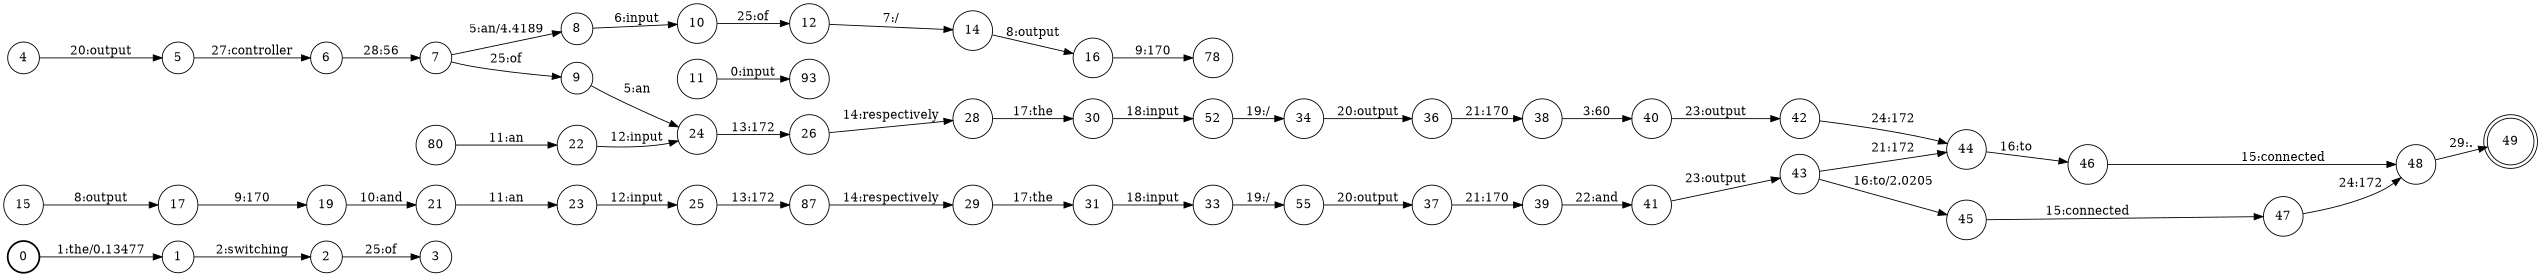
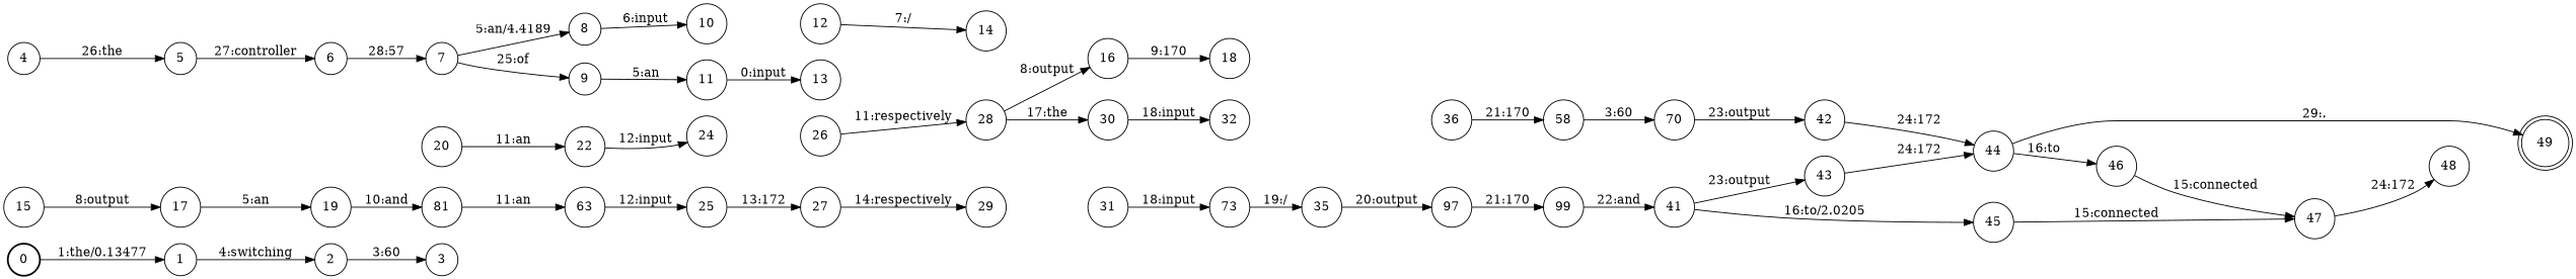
  digraph {
    nodesep=0.25
    rankdir=LR
    ranksep=0.4
    node [fontsize=14 shape=circle style=solid]
    edge [fontsize=14]
    n1 [label=0 style=bold]
    n2 [label=1]
    n3 [label=2]
    n4 [label=3]
    n5 [label=4]
    n6 [label=5]
    n7 [label=6]
    n8 [label=7]
    n9 [label=8]
    n10 [label=9]
    n11 [label=10]
    n12 [label=11]
    n13 [label=12]
-   n14 [label=93]
+   n14 [label=13]
    n15 [label=14]
    n16 [label=16]
    n17 [label=15]
    n18 [label=17]
-   n19 [label=78]
+   n19 [label=18]
    n20 [label=19]
-   n21 [label=21]
-   n22 [label=80]
+   n21 [label=81]
+   n22 [label=20]
    n23 [label=22]
-   n24 [label=23]
+   n24 [label=63]
    n25 [label=24]
    n26 [label=25]
    n27 [label=26]
-   n28 [label=87]
+   n28 [label=27]
    n29 [label=28]
    n30 [label=29]
    n31 [label=30]
    n32 [label=31]
-   n33 [label=52]
-   n34 [label=33]
-   n35 [label=34]
-   n36 [label=55]
+   n33 [label=32]
+   n34 [label=73]
+   n36 [label=35]
    n37 [label=36]
-   n38 [label=37]
-   n39 [label=38]
-   n40 [label=39]
-   n41 [label=40]
+   n38 [label=97]
+   n39 [label=58]
+   n40 [label=99]
+   n41 [label=70]
    n42 [label=41]
    n43 [label=42]
    n44 [label=43]
    n45 [label=44]
    n46 [label=45]
    n47 [label=46]
    n48 [label=47]
    n49 [label=48]
    n50 [label=49 shape=doublecircle]
    n1 -> n2 [label="1:the/0.13477"]
-   n2 -> n3 [label="2:switching"]
-   n3 -> n4 [label="25:of"]
-   n5 -> n6 [label="20:output"]
+   n2 -> n3 [label="4:switching"]
+   n3 -> n4 [label="3:60"]
+   n5 -> n6 [label="26:the"]
    n6 -> n7 [label="27:controller"]
-   n7 -> n8 [label="28:56"]
+   n7 -> n8 [label="28:57"]
    n8 -> n9 [label="5:an/4.4189"]
    n8 -> n10 [label="25:of"]
    n9 -> n11 [label="6:input"]
-   n10 -> n25 [label="5:an"]
-   n11 -> n13 [label="25:of"]
+   n10 -> n12 [label="5:an"]
    n12 -> n14 [label="0:input"]
    n13 -> n15 [label="7:/"]
-   n15 -> n16 [label="8:output"]
+   n29 -> n16 [label="8:output"]
    n16 -> n19 [label="9:170"]
    n17 -> n18 [label="8:output"]
-   n18 -> n20 [label="9:170"]
+   n18 -> n20 [label="5:an"]
    n20 -> n21 [label="10:and"]
    n21 -> n24 [label="11:an"]
    n22 -> n23 [label="11:an"]
    n23 -> n25 [label="12:input"]
    n24 -> n26 [label="12:input"]
-   n25 -> n27 [label="13:172"]
    n26 -> n28 [label="13:172"]
-   n27 -> n29 [label="14:respectively"]
+   n27 -> n29 [label="11:respectively"]
    n28 -> n30 [label="14:respectively"]
    n29 -> n31 [label="17:the"]
-   n30 -> n32 [label="17:the"]
    n31 -> n33 [label="18:input"]
    n32 -> n34 [label="18:input"]
-   n33 -> n35 [label="19:/"]
    n34 -> n36 [label="19:/"]
-   n35 -> n37 [label="20:output"]
    n36 -> n38 [label="20:output"]
    n37 -> n39 [label="21:170"]
    n38 -> n40 [label="21:170"]
    n39 -> n41 [label="3:60"]
    n40 -> n42 [label="22:and"]
    n41 -> n43 [label="23:output"]
    n42 -> n44 [label="23:output"]
    n43 -> n45 [label="24:172"]
-   n44 -> n45 [label="21:172"]
-   n44 -> n46 [label="16:to/2.0205"]
+   n44 -> n45 [label="24:172"]
+   n42 -> n46 [label="16:to/2.0205"]
    n45 -> n47 [label="16:to"]
    n46 -> n48 [label="15:connected"]
-   n47 -> n49 [label="15:connected"]
+   n47 -> n48 [label="15:connected"]
    n48 -> n49 [label="24:172"]
-   n49 -> n50 [label="29:."]
+   n45 -> n50 [label="29:."]
  }
